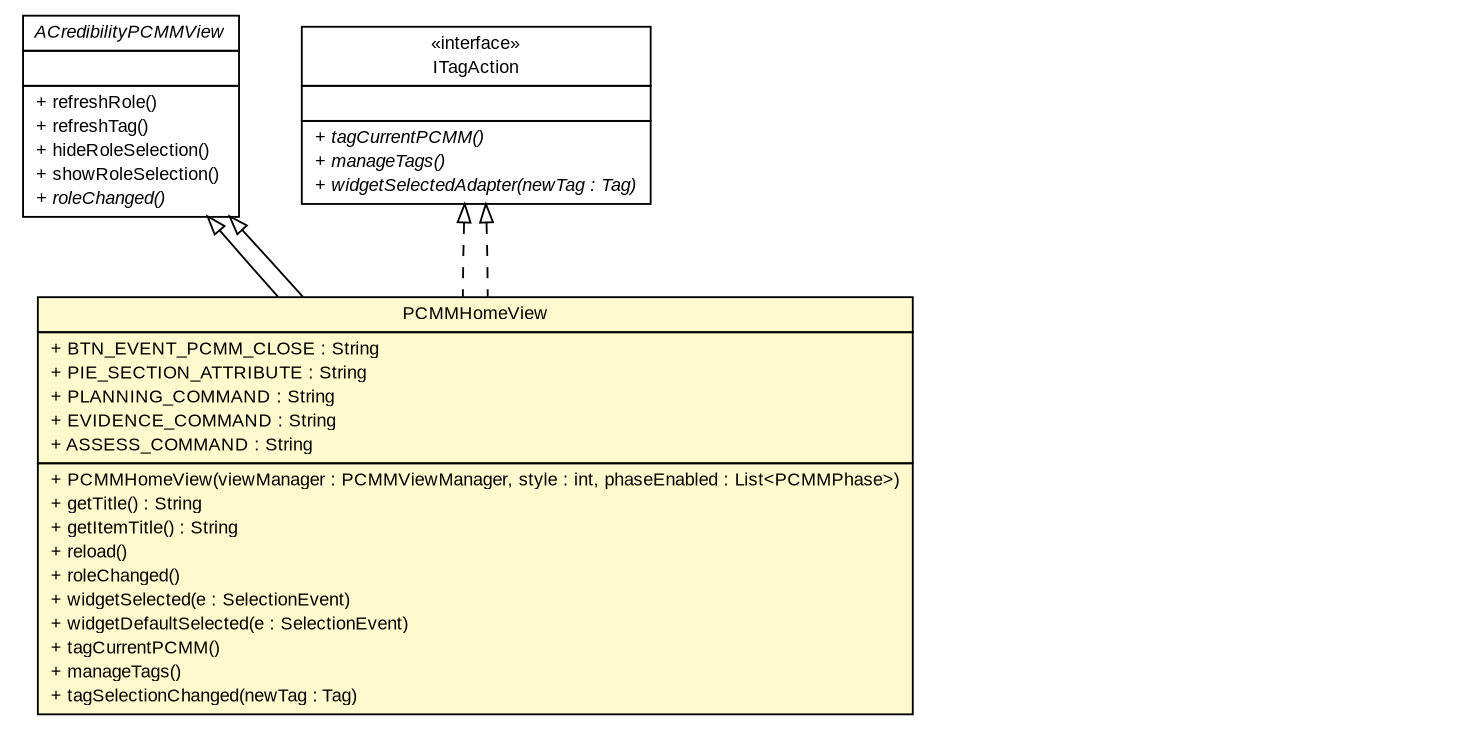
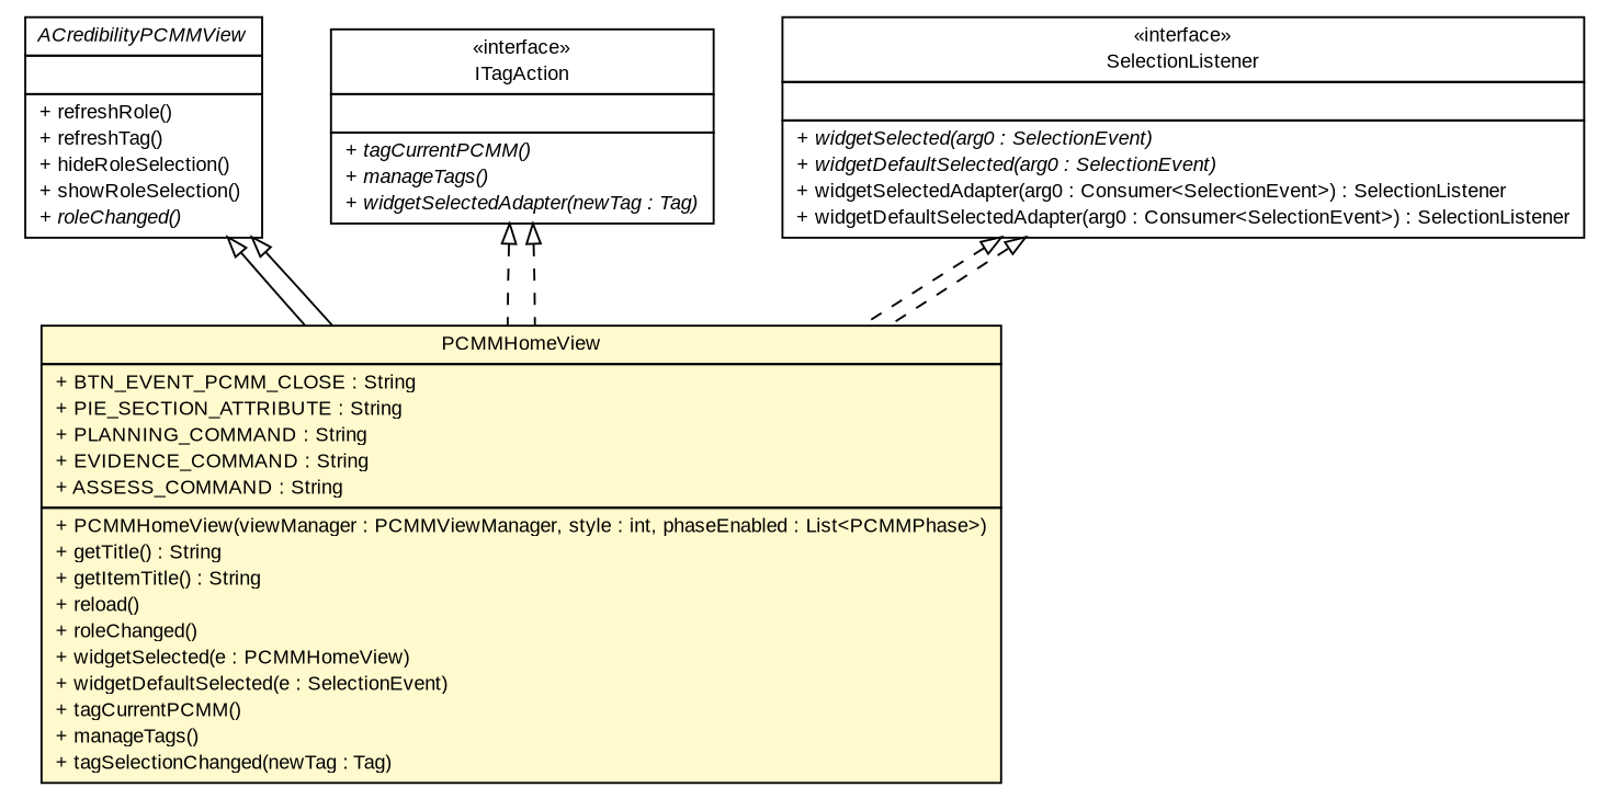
  digraph {
    nodesep=0.25
    ranksep=0.5
    node [fontcolor=black fontname=arial fontsize=10.0 shape=plaintext]
    edge [arrowtail=empty dir=back fontname=arial fontsize=10 headport=p labelfontname=arial labelfontsize=10 tailport=p style=dashed]
    n1 [label=<<table title="gov.sandia.cf.parts.ui.pcmm.ACredibilityPCMMView" border="0" cellborder="1" cellspacing="0" cellpadding="2" port="p" href="./ACredibilityPCMMView.html"> 		<tr><td><table border="0" cellspacing="0" cellpadding="1"> <tr><td align="center" balign="center"><font face="arial italic"> ACredibilityPCMMView </font></td></tr> 		</table></td></tr> 		<tr><td><table border="0" cellspacing="0" cellpadding="1"> <tr><td align="left" balign="left">  </td></tr> 		</table></td></tr> 		<tr><td><table border="0" cellspacing="0" cellpadding="1"> <tr><td align="left" balign="left"> + refreshRole() </td></tr> <tr><td align="left" balign="left"> + refreshTag() </td></tr> <tr><td align="left" balign="left"> + hideRoleSelection() </td></tr> <tr><td align="left" balign="left"> + showRoleSelection() </td></tr> <tr><td align="left" balign="left"><font face="arial italic" point-size="10.0"> + roleChanged() </font></td></tr> 		</table></td></tr> 		</table>>]
-   n2 [label=<<table title="gov.sandia.cf.parts.ui.pcmm.PCMMHomeView" border="0" cellborder="1" cellspacing="0" cellpadding="2" port="p" bgcolor="lemonChiffon" href="./PCMMHomeView.html"> 		<tr><td><table border="0" cellspacing="0" cellpadding="1"> <tr><td align="center" balign="center"> PCMMHomeView </td></tr> 		</table></td></tr> 		<tr><td><table border="0" cellspacing="0" cellpadding="1"> <tr><td align="left" balign="left"> + BTN_EVENT_PCMM_CLOSE : String </td></tr> <tr><td align="left" balign="left"> + PIE_SECTION_ATTRIBUTE : String </td></tr> <tr><td align="left" balign="left"> + PLANNING_COMMAND : String </td></tr> <tr><td align="left" balign="left"> + EVIDENCE_COMMAND : String </td></tr> <tr><td align="left" balign="left"> + ASSESS_COMMAND : String </td></tr> 		</table></td></tr> 		<tr><td><table border="0" cellspacing="0" cellpadding="1"> <tr><td align="left" balign="left"> + PCMMHomeView(viewManager : PCMMViewManager, style : int, phaseEnabled : List&lt;PCMMPhase&gt;) </td></tr> <tr><td align="left" balign="left"> + getTitle() : String </td></tr> <tr><td align="left" balign="left"> + getItemTitle() : String </td></tr> <tr><td align="left" balign="left"> + reload() </td></tr> <tr><td align="left" balign="left"> + roleChanged() </td></tr> <tr><td align="left" balign="left"> + widgetSelected(e : SelectionEvent) </td></tr> <tr><td align="left" balign="left"> + widgetDefaultSelected(e : SelectionEvent) </td></tr> <tr><td align="left" balign="left"> + tagCurrentPCMM() </td></tr> <tr><td align="left" balign="left"> + manageTags() </td></tr> <tr><td align="left" balign="left"> + tagSelectionChanged(newTag : Tag) </td></tr> 		</table></td></tr> 		</table>>]
+   n2 [label=<<table title="gov.sandia.cf.parts.ui.pcmm.PCMMHomeView" border="0" cellborder="1" cellspacing="0" cellpadding="2" port="p" bgcolor="lemonChiffon" href="./PCMMHomeView.html"> 		<tr><td><table border="0" cellspacing="0" cellpadding="1"> <tr><td align="center" balign="center"> PCMMHomeView </td></tr> 		</table></td></tr> 		<tr><td><table border="0" cellspacing="0" cellpadding="1"> <tr><td align="left" balign="left"> + BTN_EVENT_PCMM_CLOSE : String </td></tr> <tr><td align="left" balign="left"> + PIE_SECTION_ATTRIBUTE : String </td></tr> <tr><td align="left" balign="left"> + PLANNING_COMMAND : String </td></tr> <tr><td align="left" balign="left"> + EVIDENCE_COMMAND : String </td></tr> <tr><td align="left" balign="left"> + ASSESS_COMMAND : String </td></tr> 		</table></td></tr> 		<tr><td><table border="0" cellspacing="0" cellpadding="1"> <tr><td align="left" balign="left"> + PCMMHomeView(viewManager : PCMMViewManager, style : int, phaseEnabled : List&lt;PCMMPhase&gt;) </td></tr> <tr><td align="left" balign="left"> + getTitle() : String </td></tr> <tr><td align="left" balign="left"> + getItemTitle() : String </td></tr> <tr><td align="left" balign="left"> + reload() </td></tr> <tr><td align="left" balign="left"> + roleChanged() </td></tr> <tr><td align="left" balign="left"> + widgetSelected(e : PCMMHomeView) </td></tr> <tr><td align="left" balign="left"> + widgetDefaultSelected(e : SelectionEvent) </td></tr> <tr><td align="left" balign="left"> + tagCurrentPCMM() </td></tr> <tr><td align="left" balign="left"> + manageTags() </td></tr> <tr><td align="left" balign="left"> + tagSelectionChanged(newTag : Tag) </td></tr> 		</table></td></tr> 		</table>>]
    n3 [label=<<table title="gov.sandia.cf.parts.widgets.ITagAction" border="0" cellborder="1" cellspacing="0" cellpadding="2" port="p" href="../../widgets/ITagAction.html"> 		<tr><td><table border="0" cellspacing="0" cellpadding="1"> <tr><td align="center" balign="center"> &#171;interface&#187; </td></tr> <tr><td align="center" balign="center"> ITagAction </td></tr> 		</table></td></tr> 		<tr><td><table border="0" cellspacing="0" cellpadding="1"> <tr><td align="left" balign="left">  </td></tr> 		</table></td></tr> 		<tr><td><table border="0" cellspacing="0" cellpadding="1"> <tr><td align="left" balign="left"><font face="arial italic" point-size="10.0"> + tagCurrentPCMM() </font></td></tr> <tr><td align="left" balign="left"><font face="arial italic" point-size="10.0"> + manageTags() </font></td></tr> <tr><td align="left" balign="left"><font face="arial italic" point-size="10.0"> + widgetSelectedAdapter(newTag : Tag) </font></td></tr> 		</table></td></tr> 		</table>>]
+   n4 [label=<<table title="org.eclipse.swt.events.SelectionListener" border="0" cellborder="1" cellspacing="0" cellpadding="2" port="p" href="http://java.sun.com/j2se/1.4.2/docs/api/org/eclipse/swt/events/SelectionListener.html"> 		<tr><td><table border="0" cellspacing="0" cellpadding="1"> <tr><td align="center" balign="center"> &#171;interface&#187; </td></tr> <tr><td align="center" balign="center"> SelectionListener </td></tr> 		</table></td></tr> 		<tr><td><table border="0" cellspacing="0" cellpadding="1"> <tr><td align="left" balign="left">  </td></tr> 		</table></td></tr> 		<tr><td><table border="0" cellspacing="0" cellpadding="1"> <tr><td align="left" balign="left"><font face="arial italic" point-size="10.0"> + widgetSelected(arg0 : SelectionEvent) </font></td></tr> <tr><td align="left" balign="left"><font face="arial italic" point-size="10.0"> + widgetDefaultSelected(arg0 : SelectionEvent) </font></td></tr> <tr><td align="left" balign="left"> + widgetSelectedAdapter(arg0 : Consumer&lt;SelectionEvent&gt;) : SelectionListener </td></tr> <tr><td align="left" balign="left"> + widgetDefaultSelectedAdapter(arg0 : Consumer&lt;SelectionEvent&gt;) : SelectionListener </td></tr> 		</table></td></tr> 		</table>>]
    n1 -> n2 [style=""]
    n1 -> n2 [style=""]
    n3 -> n2
    n3 -> n2
+   n4 -> n2
+   n4 -> n2
  }
